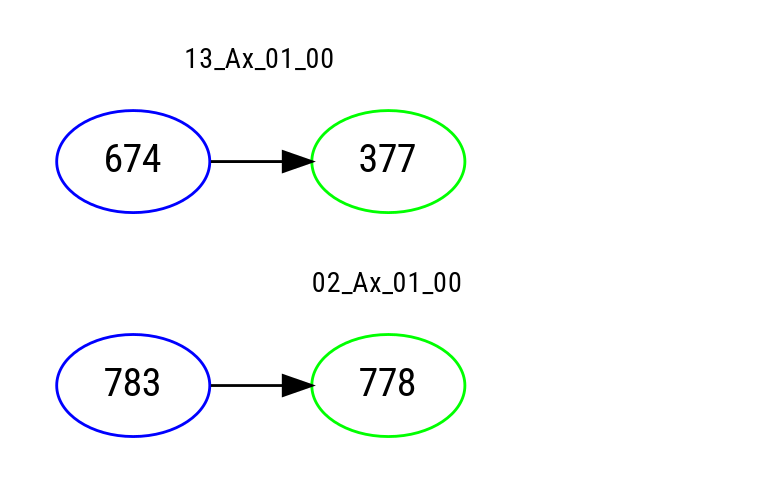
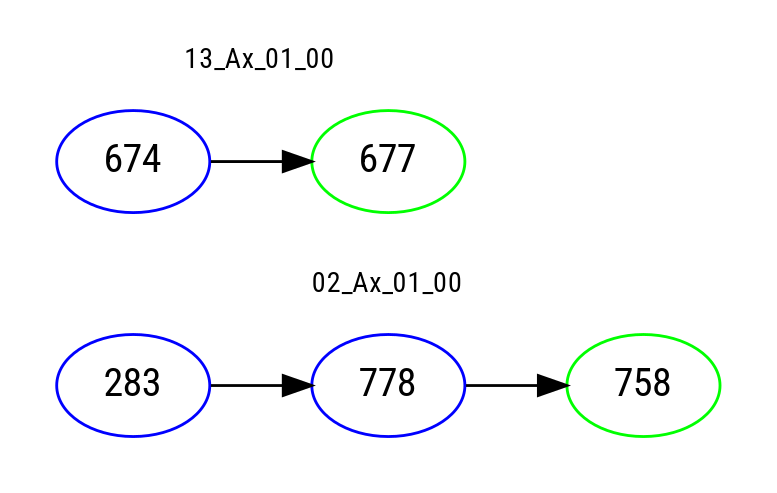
  digraph {
    fontname="Roboto Condensed"
    rankdir=LR
    node [color=blue fontname="Roboto Condensed"]
    edge [color=black fontname="Roboto Condensed"]
-   n1 [color=green label=778]
-   n3 [label=783]
+   n1 [label=778]
+   n2 [color=green label=758]
+   n3 [label=283]
    n4 [label=674]
-   n5 [color=green label=377]
+   n5 [color=green label=677]
    subgraph cluster_1 {
      color=white
      fontsize=10
      label="02_Ax_01_00"
      n1
+     n2
      n3
    }
    subgraph cluster_2 {
      color=white
      fontsize=10
      label="13_Ax_01_00"
      n4
      n5
    }
+   n1 -> n2
    n3 -> n1
    n4 -> n5
  }
